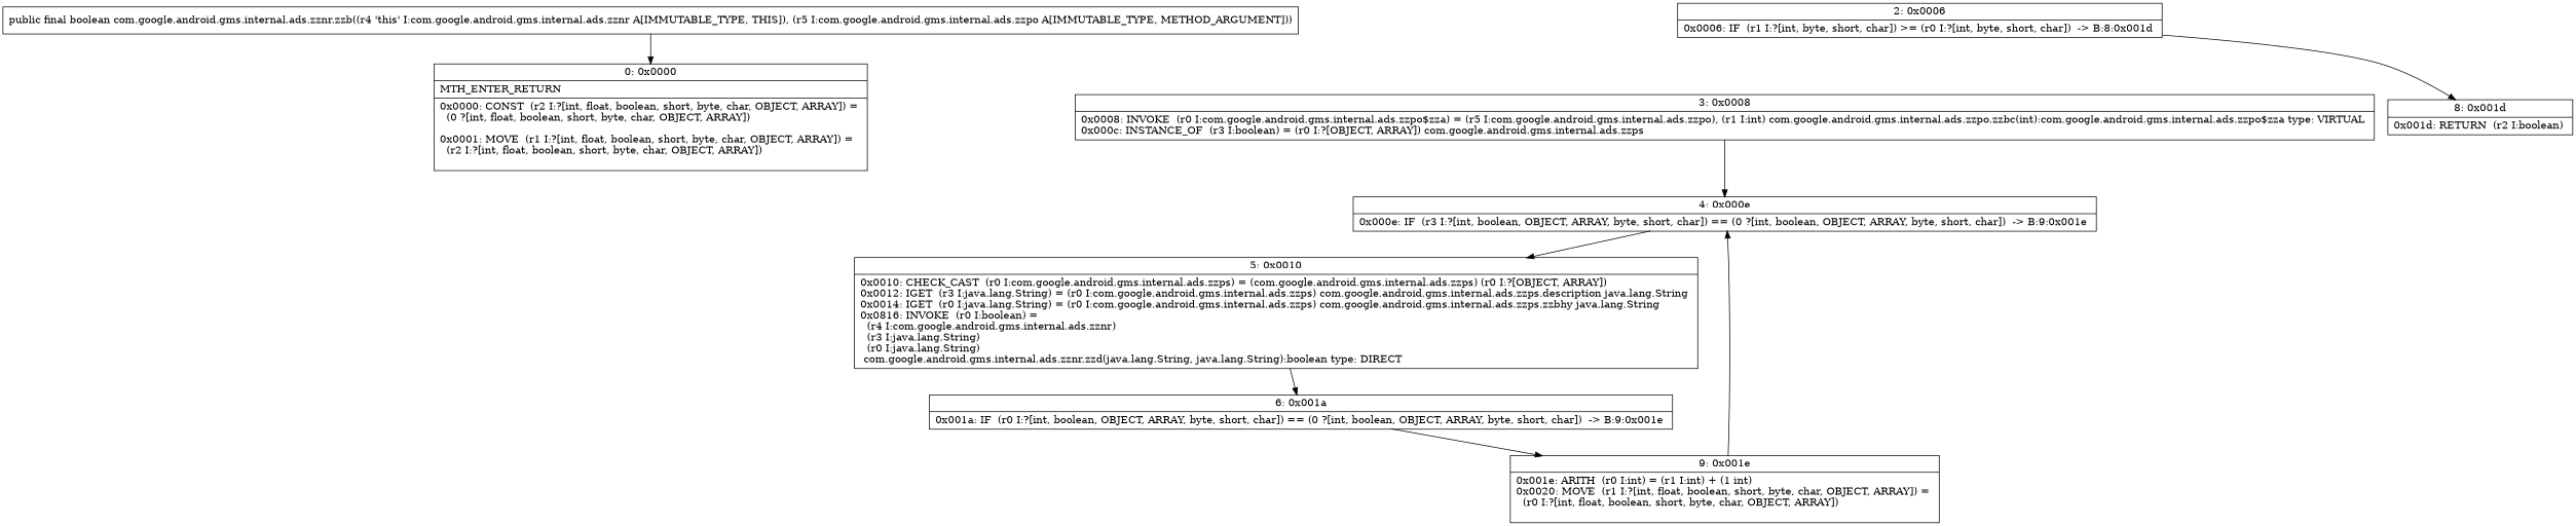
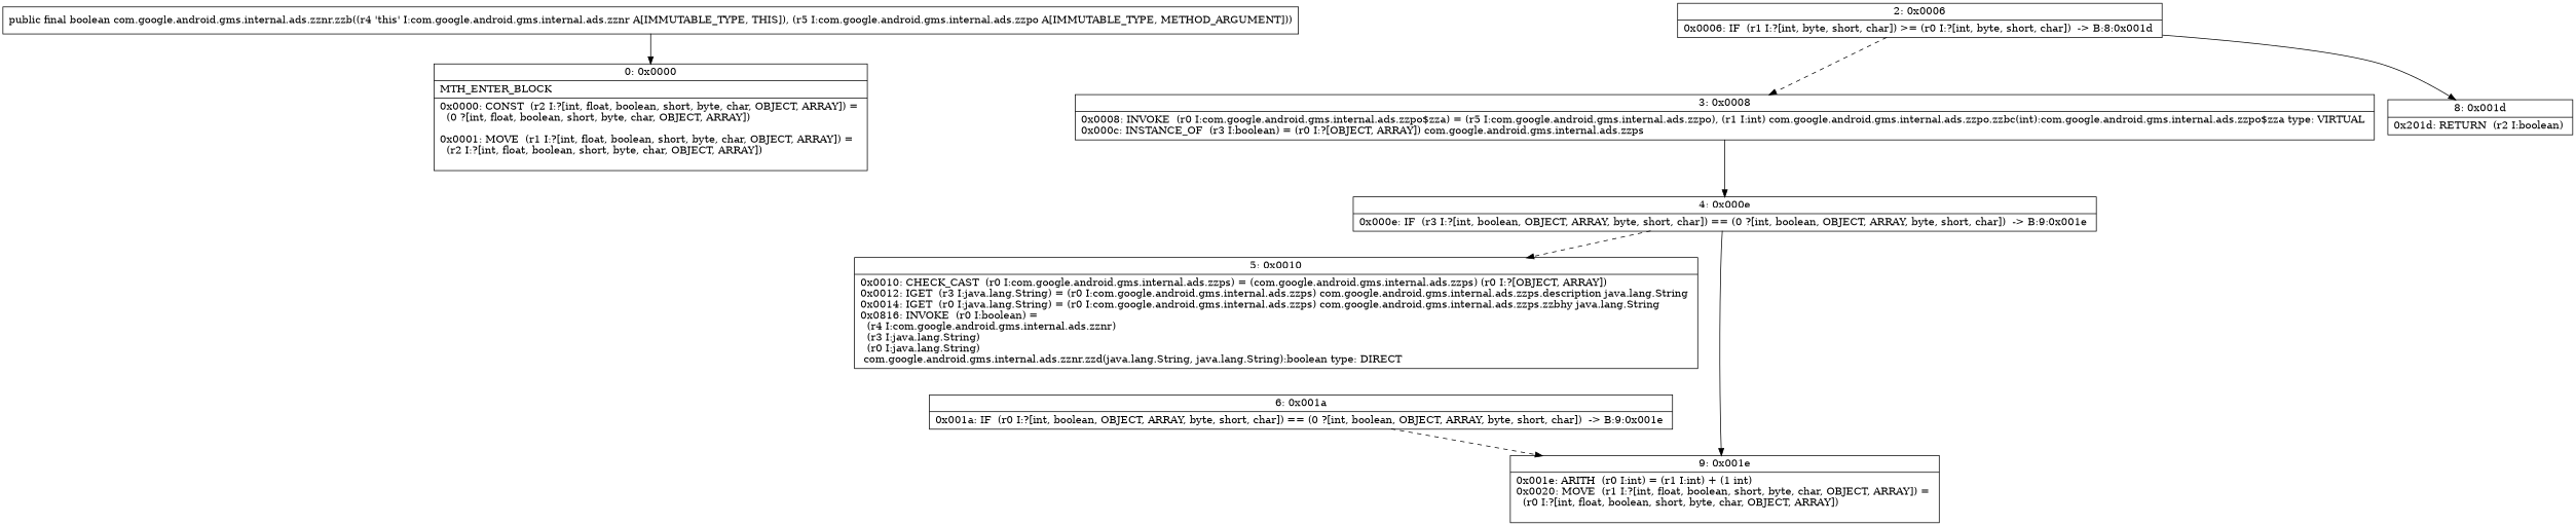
  digraph {
    node [shape=record]
-   n1 [label="{0\:\ 0x0000|MTH_ENTER_RETURN\l|0x0000: CONST  (r2 I:?[int, float, boolean, short, byte, char, OBJECT, ARRAY]) = \l  (0 ?[int, float, boolean, short, byte, char, OBJECT, ARRAY])\l \l0x0001: MOVE  (r1 I:?[int, float, boolean, short, byte, char, OBJECT, ARRAY]) = \l  (r2 I:?[int, float, boolean, short, byte, char, OBJECT, ARRAY])\l \l}"]
+   n1 [label="{0\:\ 0x0000|MTH_ENTER_BLOCK\l|0x0000: CONST  (r2 I:?[int, float, boolean, short, byte, char, OBJECT, ARRAY]) = \l  (0 ?[int, float, boolean, short, byte, char, OBJECT, ARRAY])\l \l0x0001: MOVE  (r1 I:?[int, float, boolean, short, byte, char, OBJECT, ARRAY]) = \l  (r2 I:?[int, float, boolean, short, byte, char, OBJECT, ARRAY])\l \l}"]
    n2 [label="{2\:\ 0x0006|0x0006: IF  (r1 I:?[int, byte, short, char]) \>= (r0 I:?[int, byte, short, char])  \-\> B:8:0x001d \l}"]
    n3 [label="{3\:\ 0x0008|0x0008: INVOKE  (r0 I:com.google.android.gms.internal.ads.zzpo$zza) = (r5 I:com.google.android.gms.internal.ads.zzpo), (r1 I:int) com.google.android.gms.internal.ads.zzpo.zzbc(int):com.google.android.gms.internal.ads.zzpo$zza type: VIRTUAL \l0x000c: INSTANCE_OF  (r3 I:boolean) = (r0 I:?[OBJECT, ARRAY]) com.google.android.gms.internal.ads.zzps \l}"]
-   n4 [label="{8\:\ 0x001d|0x001d: RETURN  (r2 I:boolean) \l}"]
+   n4 [label="{8\:\ 0x001d|0x201d: RETURN  (r2 I:boolean) \l}"]
    n5 [label="{4\:\ 0x000e|0x000e: IF  (r3 I:?[int, boolean, OBJECT, ARRAY, byte, short, char]) == (0 ?[int, boolean, OBJECT, ARRAY, byte, short, char])  \-\> B:9:0x001e \l}"]
    n6 [label="{5\:\ 0x0010|0x0010: CHECK_CAST  (r0 I:com.google.android.gms.internal.ads.zzps) = (com.google.android.gms.internal.ads.zzps) (r0 I:?[OBJECT, ARRAY]) \l0x0012: IGET  (r3 I:java.lang.String) = (r0 I:com.google.android.gms.internal.ads.zzps) com.google.android.gms.internal.ads.zzps.description java.lang.String \l0x0014: IGET  (r0 I:java.lang.String) = (r0 I:com.google.android.gms.internal.ads.zzps) com.google.android.gms.internal.ads.zzps.zzbhy java.lang.String \l0x0816: INVOKE  (r0 I:boolean) = \l  (r4 I:com.google.android.gms.internal.ads.zznr)\l  (r3 I:java.lang.String)\l  (r0 I:java.lang.String)\l com.google.android.gms.internal.ads.zznr.zzd(java.lang.String, java.lang.String):boolean type: DIRECT \l}"]
    n7 [label="{9\:\ 0x001e|0x001e: ARITH  (r0 I:int) = (r1 I:int) + (1 int) \l0x0020: MOVE  (r1 I:?[int, float, boolean, short, byte, char, OBJECT, ARRAY]) = \l  (r0 I:?[int, float, boolean, short, byte, char, OBJECT, ARRAY])\l \l}"]
    n8 [label="{6\:\ 0x001a|0x001a: IF  (r0 I:?[int, boolean, OBJECT, ARRAY, byte, short, char]) == (0 ?[int, boolean, OBJECT, ARRAY, byte, short, char])  \-\> B:9:0x001e \l}"]
    n9 [label="{public final boolean com.google.android.gms.internal.ads.zznr.zzb((r4 'this' I:com.google.android.gms.internal.ads.zznr A[IMMUTABLE_TYPE, THIS]), (r5 I:com.google.android.gms.internal.ads.zzpo A[IMMUTABLE_TYPE, METHOD_ARGUMENT])) }"]
+   n2 -> n3 [style=dashed]
    n2 -> n4
    n3 -> n5
-   n5 -> n6 [style=solid]
-   n7 -> n5
-   n6 -> n8
-   n8 -> n7
+   n5 -> n6 [style=dashed]
+   n5 -> n7
+   n8 -> n7 [style=dashed]
    n9 -> n1
  }
